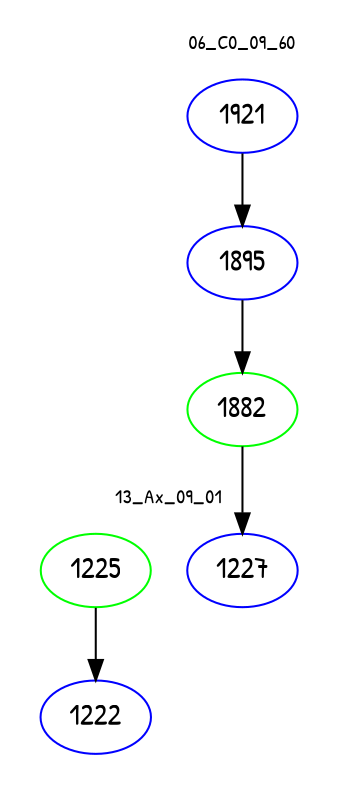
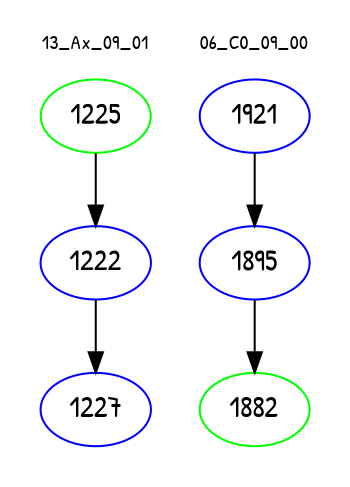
  digraph {
    fontname="Patrick Hand"
    node [color=blue fontname="Patrick Hand"]
    edge [color=black fontname="Patrick Hand"]
    n1 [label=1222]
    n2 [label=1227]
    n3 [color=green label=1225]
    n4 [label=1895]
    n5 [color=green label=1882]
    n6 [label=1921]
    subgraph cluster_1 {
      color=white
      fontsize=10
      label="13_Ax_09_01"
      n1
      n2
      n3
    }
    subgraph cluster_2 {
      color=white
      fontsize=10
-     label="06_C0_09_60"
+     label="06_C0_09_00"
      n4
      n5
      n6
    }
-   n5 -> n2
+   n1 -> n2
    n3 -> n1
    n4 -> n5
    n6 -> n4
  }
